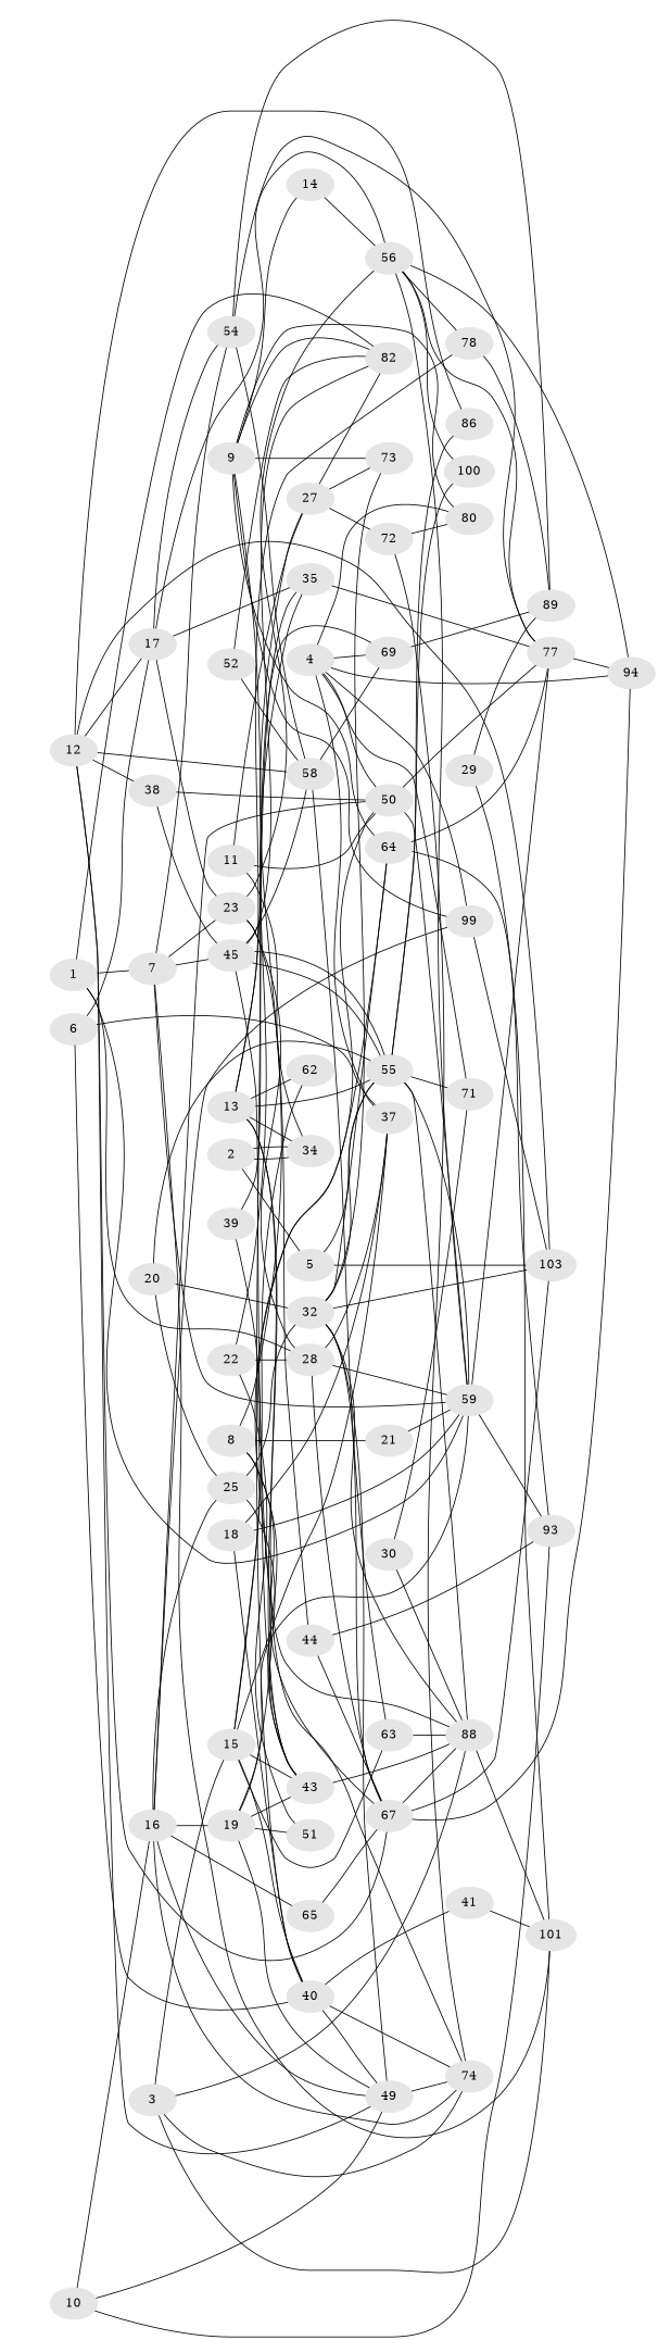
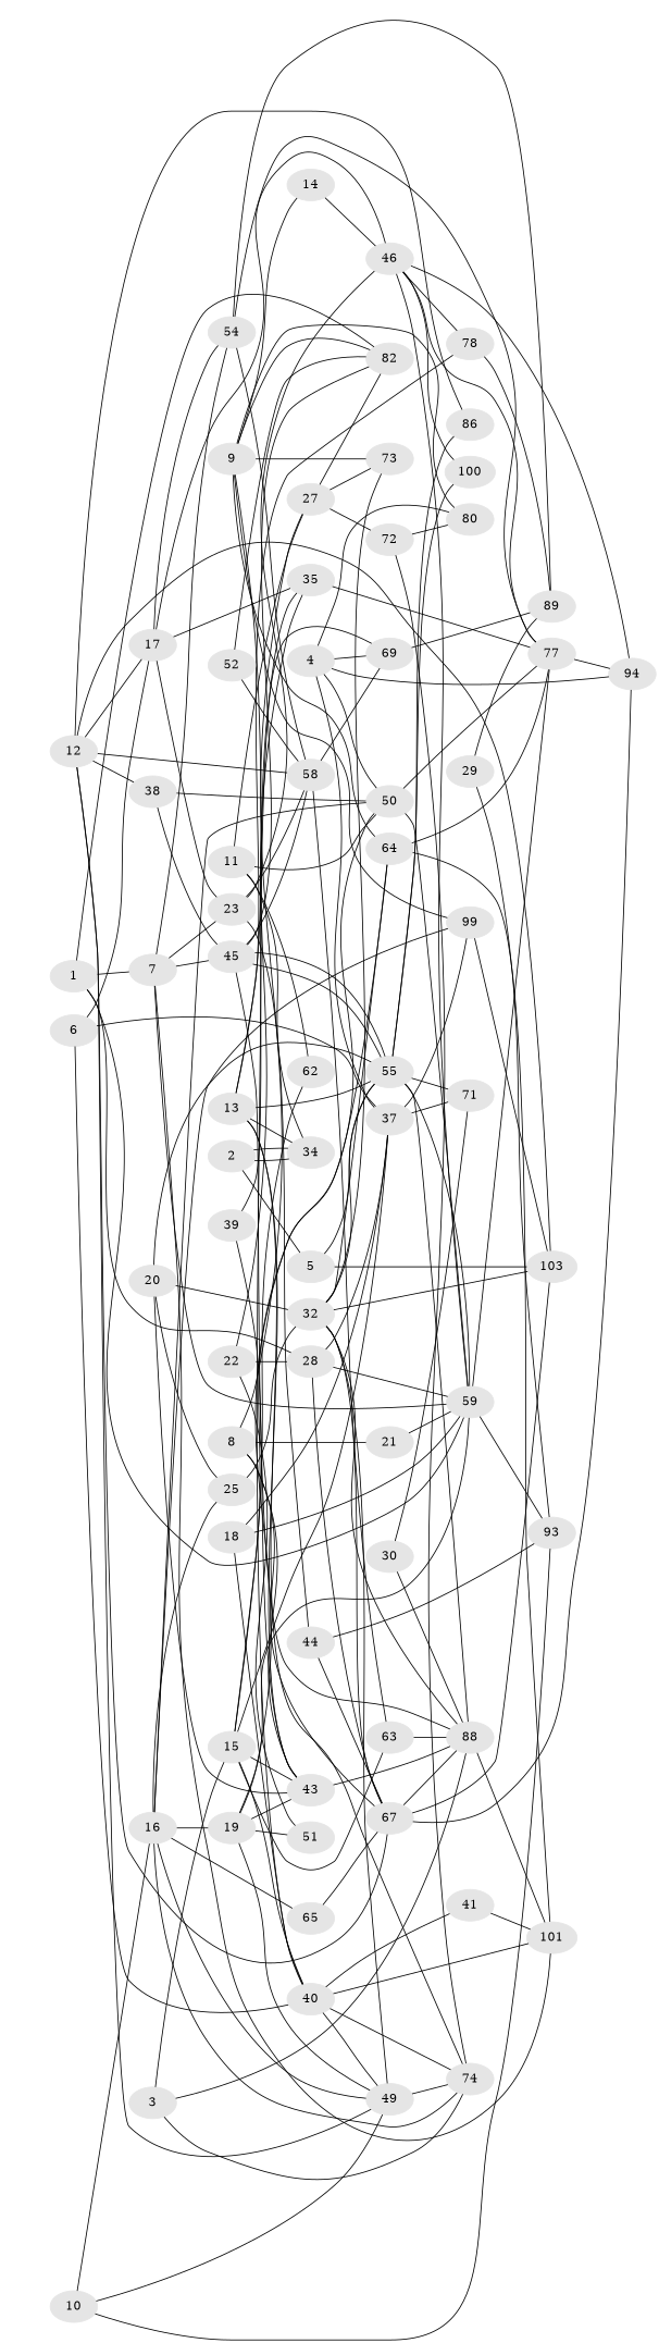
  graph {
    rankdir=LR
    node [color=gray90 style=filled]
    7 [super="+48"]
    59 [super="+87"]
    101
    23 [super="+36"]
    45 [super="+95"]
    54
    1
    28 [super="+53"]
    82 [super="+91"]
    37 [super="+92"]
    67 [super="+104"]
    93
    77 [super="+81"]
    2
    5
    34
    55 [super="+90"]
    103
    3 [super="+97"]
    15 [super="+26"]
    74 [super="+84"]
    88 [super="+102"]
    40 [super="+83"]
    43 [super="+68"]
    64 [super="+66"]
    62
    63
    4 [super="+79"]
    50 [super="+57"]
    69 [super="+96"]
    80
    94
    99
    71
    89
    86
    100
    17 [super="+33"]
    35
-   56 [super="+85"]
+   56 [super="+85" label=46]
    6
    49 [super="+70"]
    41
    44
    58 [super="+61"]
    8
    21
    27 [super="+31"]
    73
    72
    9 [super="+46"]
    14
    16 [super="+98"]
    19 [super="+24"]
    25
    65
    10
    11
    12 [super="+42"]
    38
    13 [super="+76"]
    78
    51
    32 [super="+60"]
    18
    20
    22 [super="+75"]
    29
    30
    39
    52
    7 -- 59
    7 -- 101
    7 -- 23
    7 -- 45
    7 -- 54
    59 -- 93
    59 -- 77
-   23 -- 28
+   23 -- 58
    23 -- 56
    23 -- 44
    45 -- 82
    45 -- 55
    45 -- 55
    45 -- 88
    45 -- 58
    54 -- 77
    54 -- 89
    54 -- 58
    1 -- 7
    1 -- 59
    1 -- 28
    1 -- 82
    28 -- 59
    28 -- 37
    28 -- 67
-   4 -- 99
-   4 -- 71
+   37 -- 99
+   37 -- 71
    67 -- 103
    67 -- 88
    67 -- 94
    77 -- 94
    2 -- 5
    2 -- 34
    2 -- 34
    5 -- 55
    5 -- 103
    55 -- 59
    55 -- 88
    55 -- 71
    55 -- 86
    55 -- 100
-   3 -- 101
+   40 -- 101
    3 -- 15
    3 -- 74
    3 -- 88
    15 -- 37
    15 -- 40
    15 -- 43
    15 -- 64
    15 -- 62
    15 -- 63
    88 -- 101
    40 -- 74
    40 -- 49
    40 -- 41
    43 -- 88
    64 -- 101
    64 -- 77
    63 -- 88
    4 -- 37
    4 -- 50
    4 -- 69 [weight=2]
    4 -- 80
    4 -- 94
    50 -- 59
    50 -- 77
    69 -- 89 [weight=2]
    99 -- 103
    17 -- 23
    17 -- 54
    17 -- 35
    17 -- 56
    35 -- 77
    56 -- 59
    56 -- 77
    56 -- 94
    56 -- 100
    56 -- 78
    6 -- 37
    6 -- 40
    6 -- 17
    49 -- 74
    41 -- 101
    44 -- 67
    44 -- 93
    58 -- 63
    58 -- 69
    8 -- 67
    8 -- 43
    8 -- 21
    8 -- 27
    21 -- 59
    27 -- 82
    27 -- 73
    27 -- 72
    72 -- 74
    72 -- 80
    9 -- 82
    9 -- 40
    9 -- 64
    9 -- 80
    9 -- 99
    9 -- 73
    9 -- 14
    14 -- 56
    16 -- 74
    16 -- 50
    16 -- 99
    16 -- 49
    16 -- 19 [weight=2]
    16 -- 25
    16 -- 65
    19 -- 59
    19 -- 43
    19 -- 50
    19 -- 49
    19 -- 51
    25 -- 32
    65 -- 67
    10 -- 93
    10 -- 49
    10 -- 16
    11 -- 34
    11 -- 50
    11 -- 27
    12 -- 67
    12 -- 103
    12 -- 86
    12 -- 17
    12 -- 49
    12 -- 58
    12 -- 38
    38 -- 45
    38 -- 50
    13 -- 34
    13 -- 55
    13 -- 74
    13 -- 43
-   13 -- 62
+   11 -- 62
    13 -- 35
    13 -- 78
    78 -- 89
    32 -- 67
    32 -- 55
    32 -- 103
    32 -- 88
    32 -- 64
    32 -- 49
    32 -- 73
    18 -- 59
    18 -- 37
    18 -- 40
    20 -- 55
-   25 -- 43
+   20 -- 43
    20 -- 25
    20 -- 32
    22 -- 28
    22 -- 35
    22 -- 51
    29 -- 93
    29 -- 89
    30 -- 88
    30 -- 71
    39 -- 43
    39 -- 69
    52 -- 82
    52 -- 58
  }
